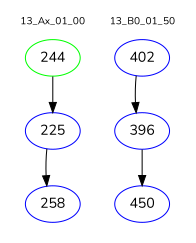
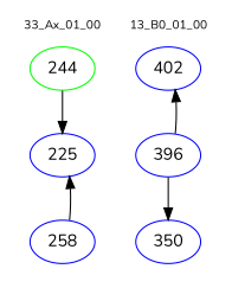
  digraph {
    fontname=Nunito
    node [color=blue fontname=Nunito]
    edge [color=black fontname=Nunito]
    n1 [color=green label=244]
    n2 [label=225]
    n3 [label=258]
    n4 [label=402]
    n5 [label=396]
-   n6 [label=450]
+   n6 [label=350]
    subgraph cluster_1 {
      color=white
      fontsize=10
-     label="13_Ax_01_00"
+     label="33_Ax_01_00"
      n1
      n2
      n3
    }
    subgraph cluster_2 {
      color=white
      fontsize=10
-     label="13_B0_01_50"
+     label="13_B0_01_00"
      n4
      n5
      n6
    }
    n1 -> n2
-   n2 -> n3
-   n4 -> n5
+   n3 -> n2
+   n5 -> n4
    n5 -> n6
  }
